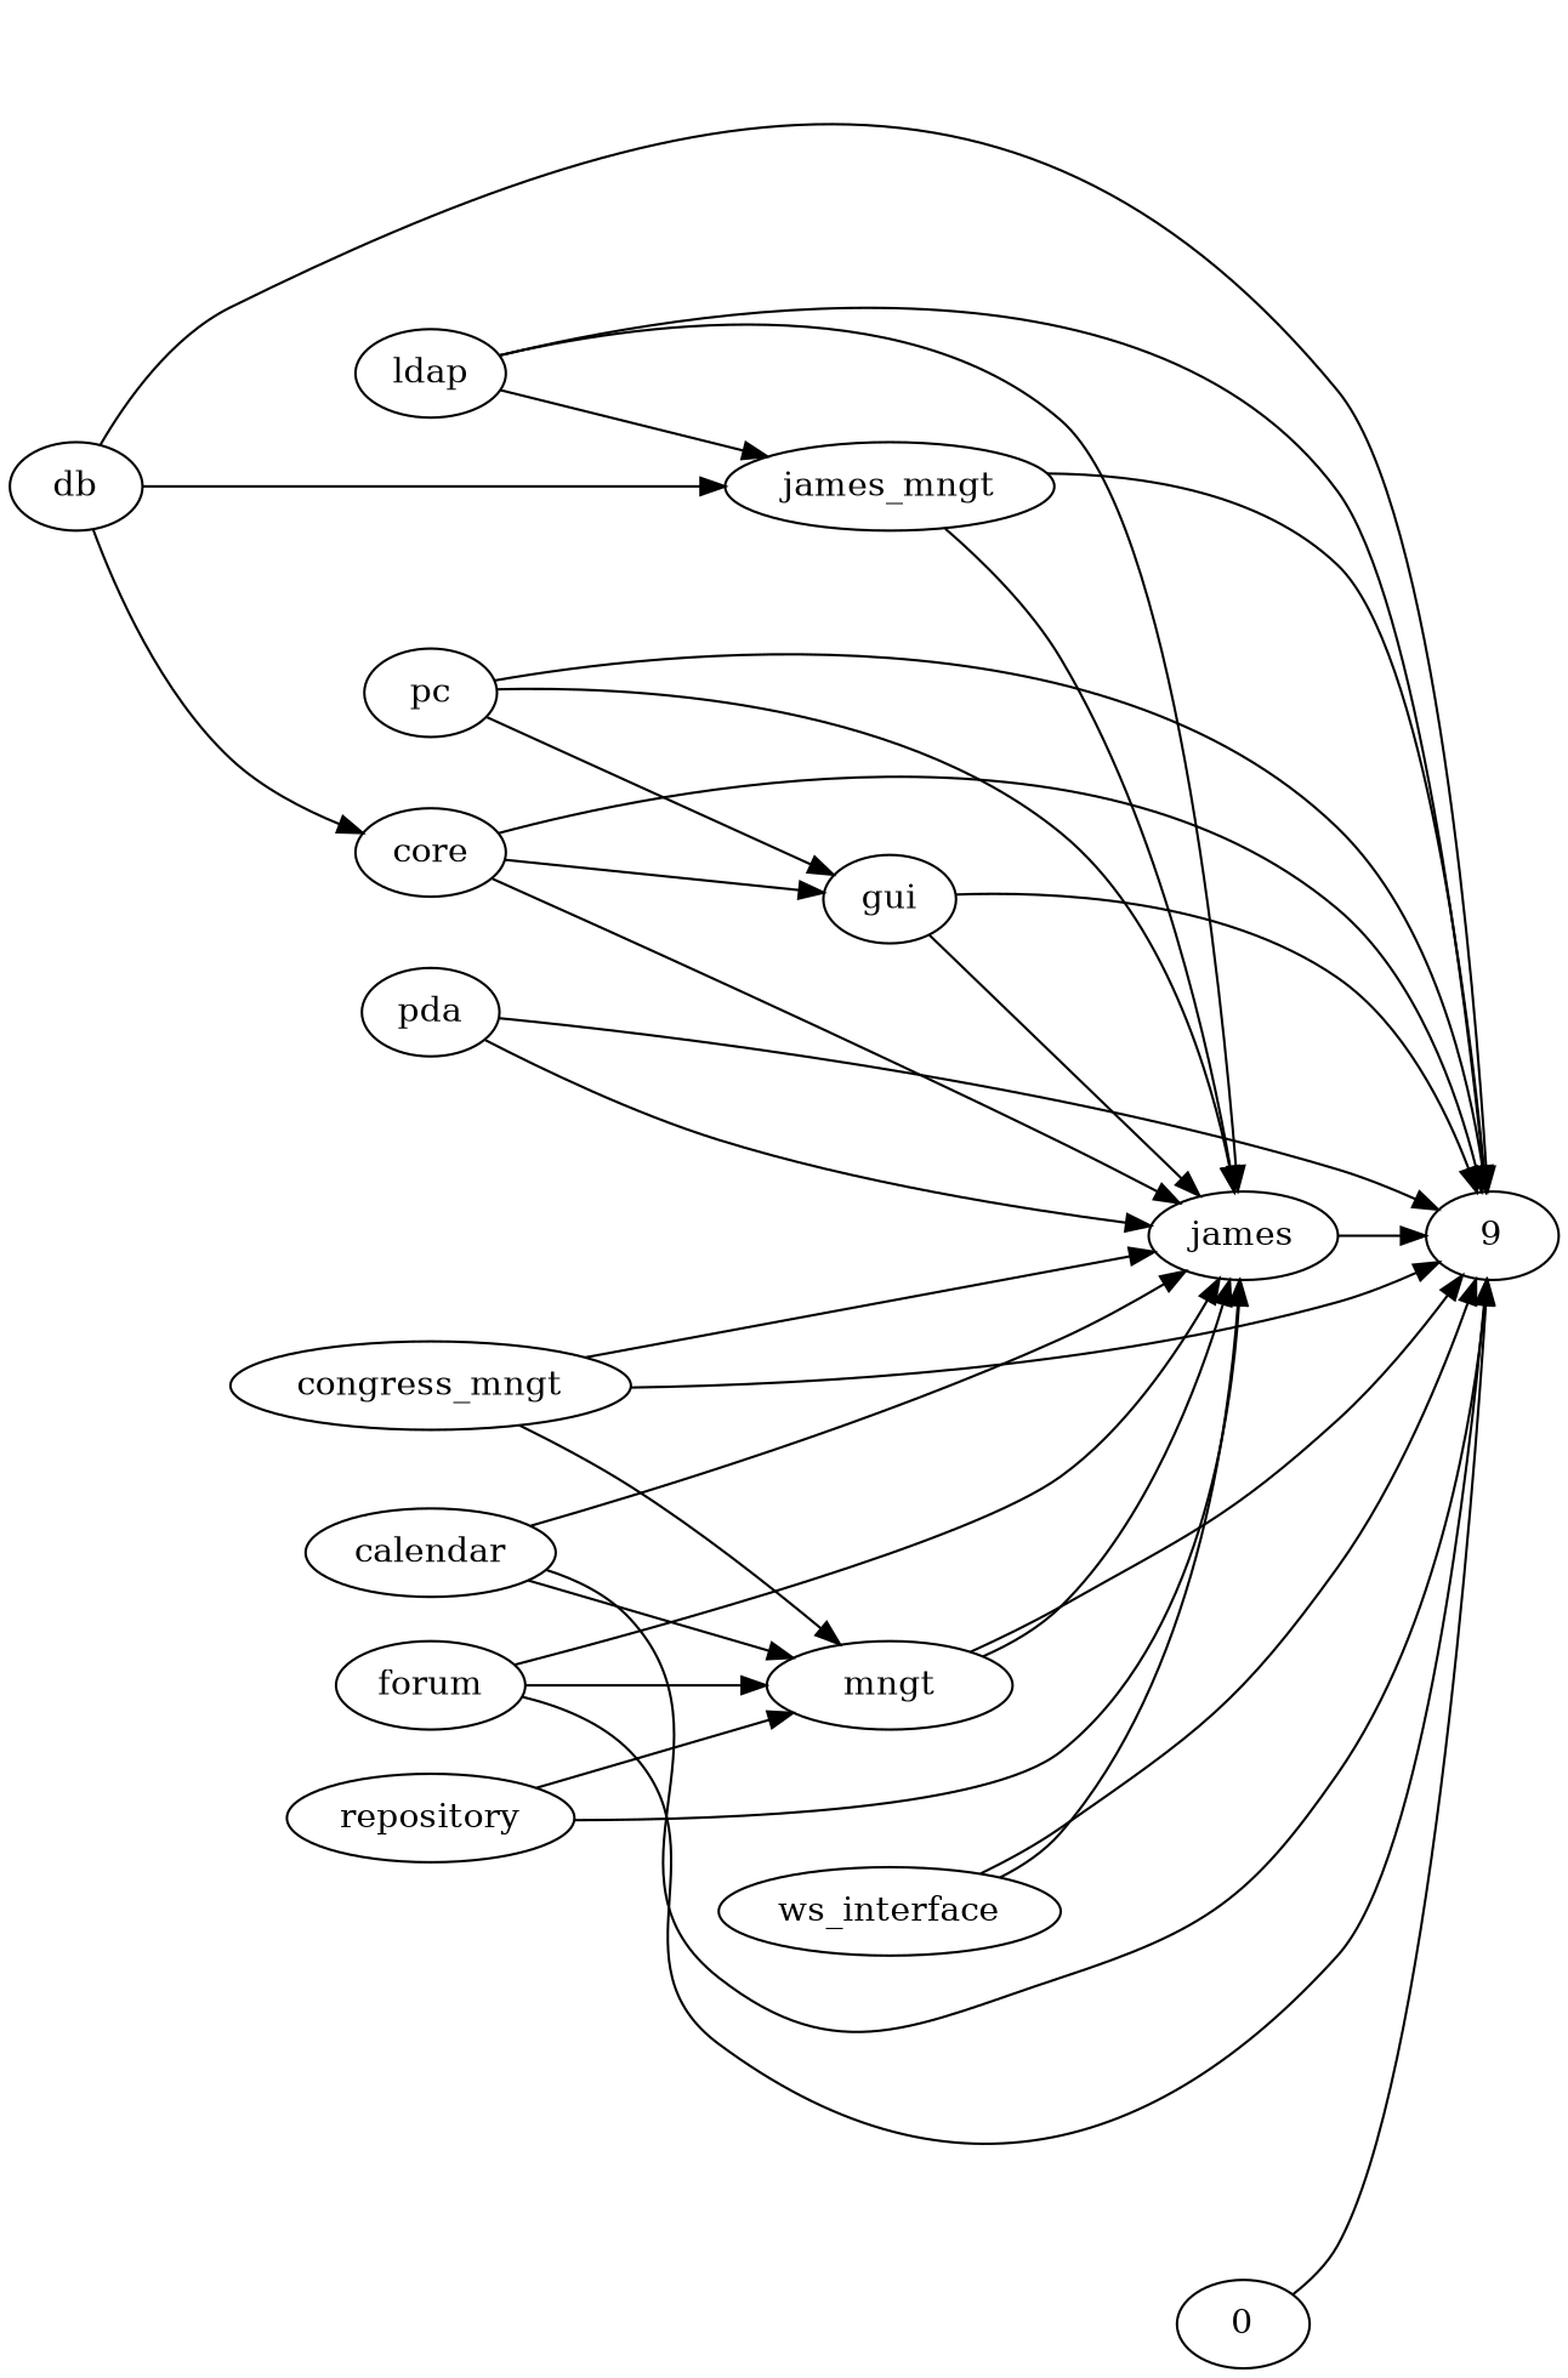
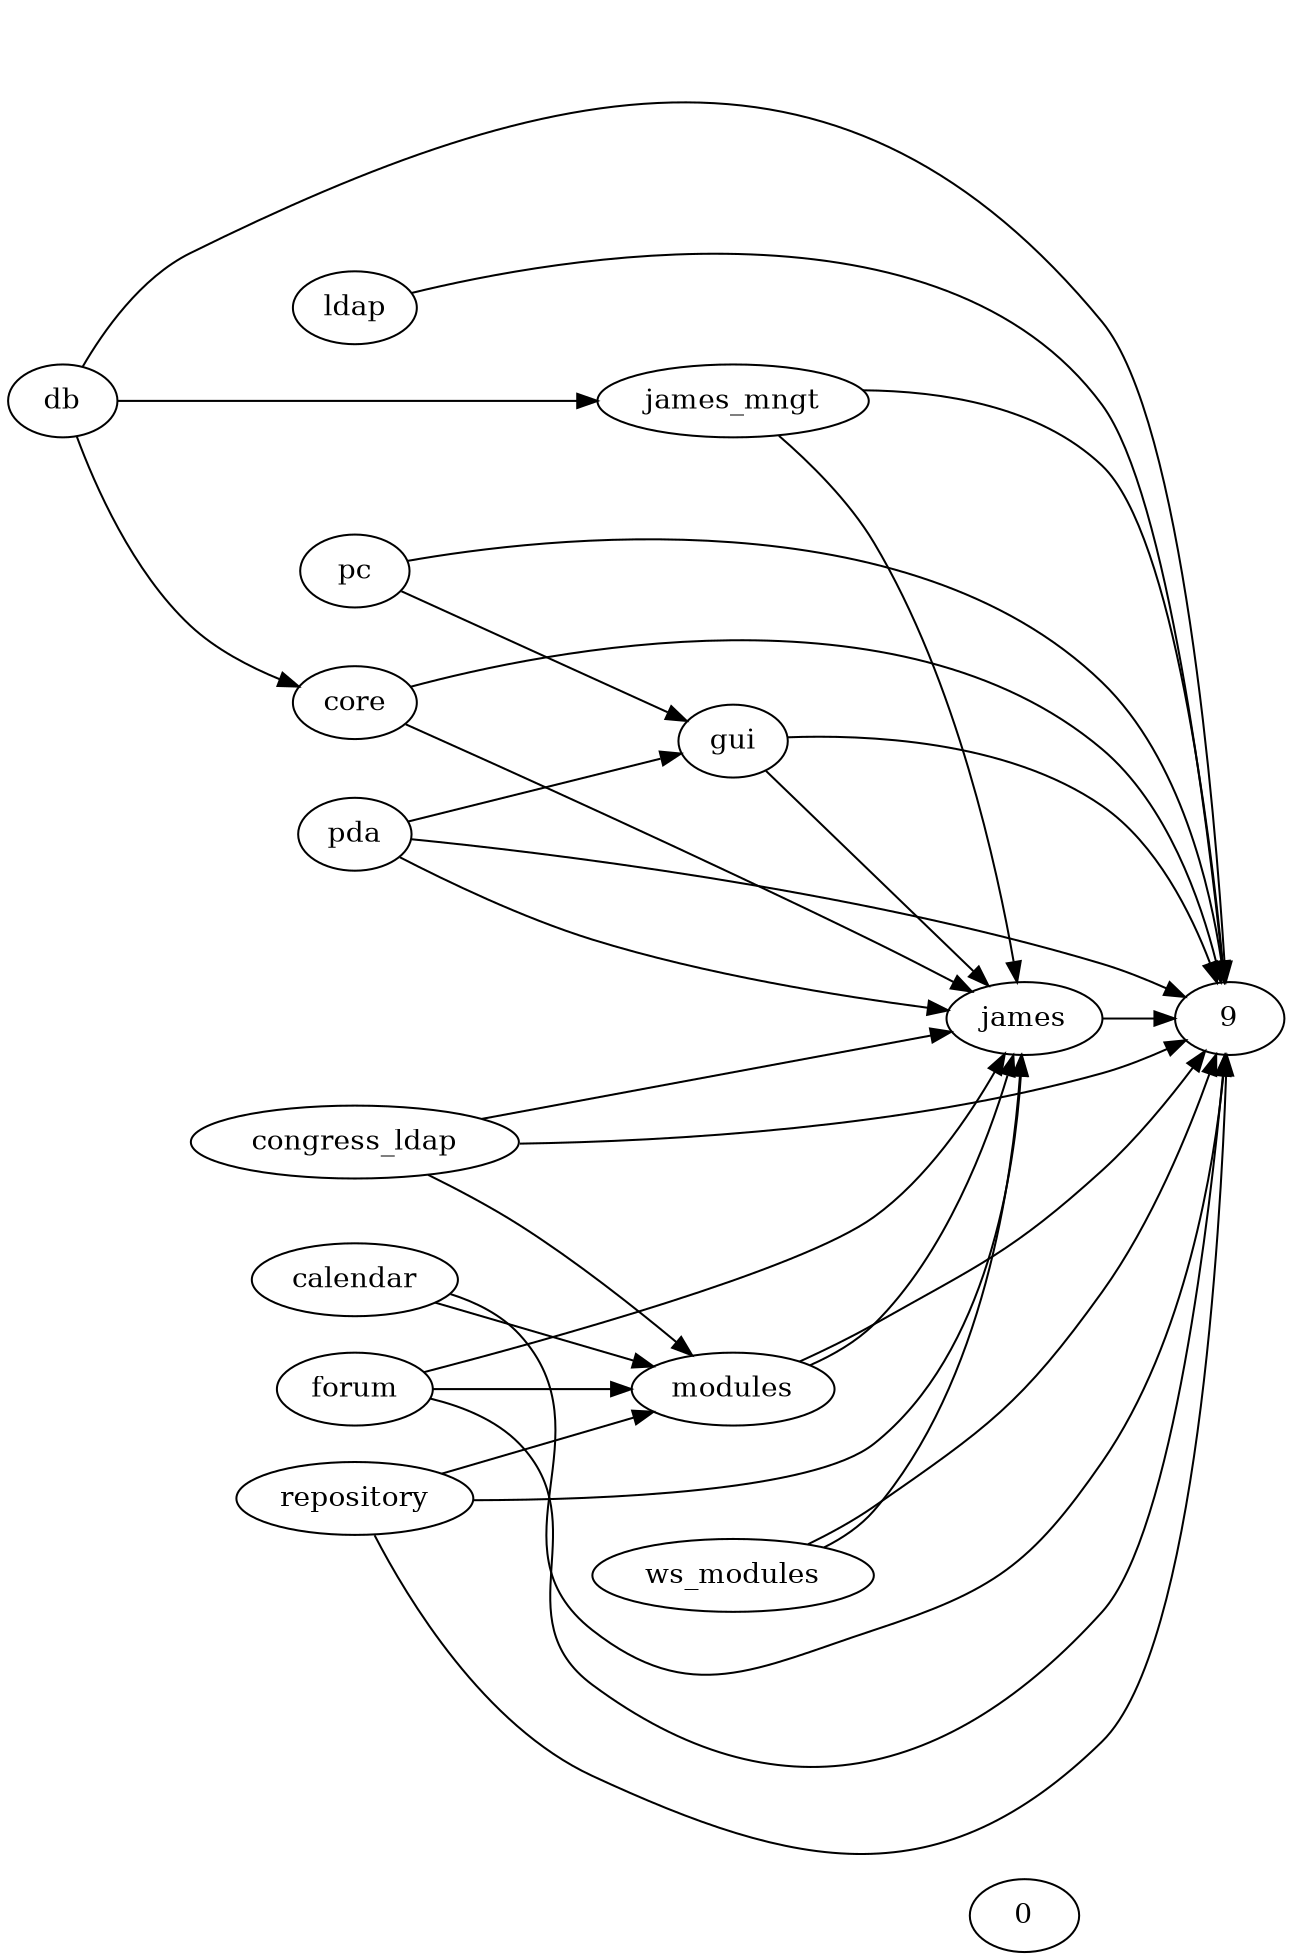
  digraph {
    rankdir=LR
    pc
    james
    gui
    n4 [label=9]
    ldap
    n6 [label=james_mngt]
-   modules [label=mngt]
-   congress_mngt
+   modules
+   congress_mngt [label=congress_ldap]
    calendar
    core
    forum
-   ws_interface
+   ws_interface [label=ws_modules]
    0
    repository
    pda
    db
-   pc -> james
    pc -> gui
    pc -> n4
    james -> n4
    gui -> james
    gui -> n4
-   ldap -> james
    ldap -> n4
-   ldap -> n6
    n6 -> james
    n6 -> n4
    modules -> james
    modules -> n4
    congress_mngt -> james
    congress_mngt -> n4
    congress_mngt -> modules
-   calendar -> james
    calendar -> n4
    calendar -> modules
    core -> james
    core -> n4
    forum -> james
    forum -> n4
    forum -> modules
    ws_interface -> james
    ws_interface -> n4
    repository -> james
-   0 -> n4
+   repository -> n4
    repository -> modules
    pda -> james
-   core -> gui
+   pda -> gui
    pda -> n4
    db -> n4
    db -> n6
    db -> core
  }
